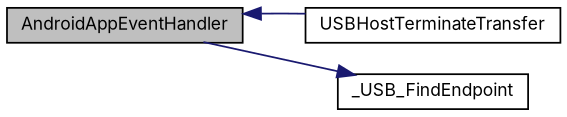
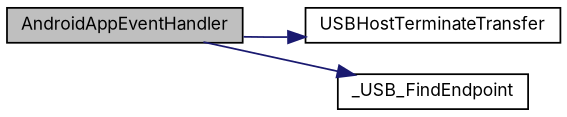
  digraph {
    fontname=Inter
    rankdir=LR
    node [color=black fillcolor=white fontname=Inter fontsize=10 shape=record style=filled]
    edge [color=midnightblue fontname=Inter fontsize=10 labelfontname=Helvetica labelfontsize=10 style=solid]
    n1 [fillcolor=grey75 fontcolor=black height=0.2 label=AndroidAppEventHandler width=0.4]
    n2 [height=0.2 label=USBHostTerminateTransfer width=0.4]
    n3 [height=0.2 label=_USB_FindEndpoint width=0.4]
-   n2 -> n1
+   n1 -> n2
    n1 -> n3
  }
